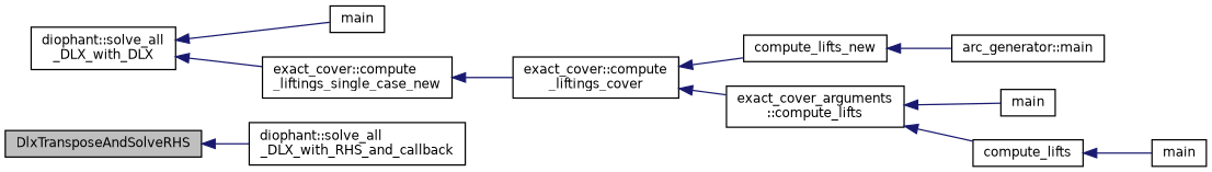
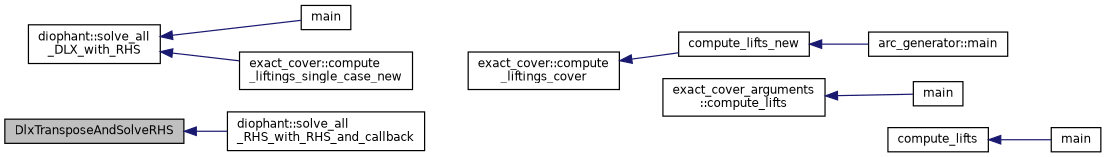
  digraph {
    rankdir=LR
    node [color=black fillcolor=white fontname=Helvetica fontsize=10 shape=record style=filled]
    edge [color=midnightblue dir=back fontname=Helvetica fontsize=10 labelfontname=Helvetica labelfontsize=10 style=solid]
    n1 [fillcolor=grey75 fontcolor=black height=0.2 label=DlxTransposeAndSolveRHS width=0.4]
-   n2 [height=0.2 label="diophant::solve_all\l_DLX_with_RHS_and_callback" width=0.4]
-   n3 [height=0.2 label="diophant::solve_all\l_DLX_with_DLX" width=0.4]
+   n2 [height=0.2 label="diophant::solve_all\l_RHS_with_RHS_and_callback" width=0.4]
+   n3 [height=0.2 label="diophant::solve_all\l_DLX_with_RHS" width=0.4]
    n4 [height=0.2 label=main width=0.4]
    n5 [height=0.2 label="exact_cover::compute\l_liftings_single_case_new" width=0.4]
    n6 [height=0.2 label="exact_cover::compute\l_liftings_cover" width=0.4]
    n7 [height=0.2 label=compute_lifts_new width=0.4]
    n8 [height=0.2 label="exact_cover_arguments\l::compute_lifts" width=0.4]
    n9 [height=0.2 label="arc_generator::main" width=0.4]
    n10 [height=0.2 label=main width=0.4]
    n11 [height=0.2 label=compute_lifts width=0.4]
    n12 [height=0.2 label=main width=0.4]
    n1 -> n2
    n3 -> n4
    n3 -> n5
-   n5 -> n6
    n6 -> n7
-   n6 -> n8
    n7 -> n9
    n8 -> n10
-   n8 -> n11
    n11 -> n12
  }
